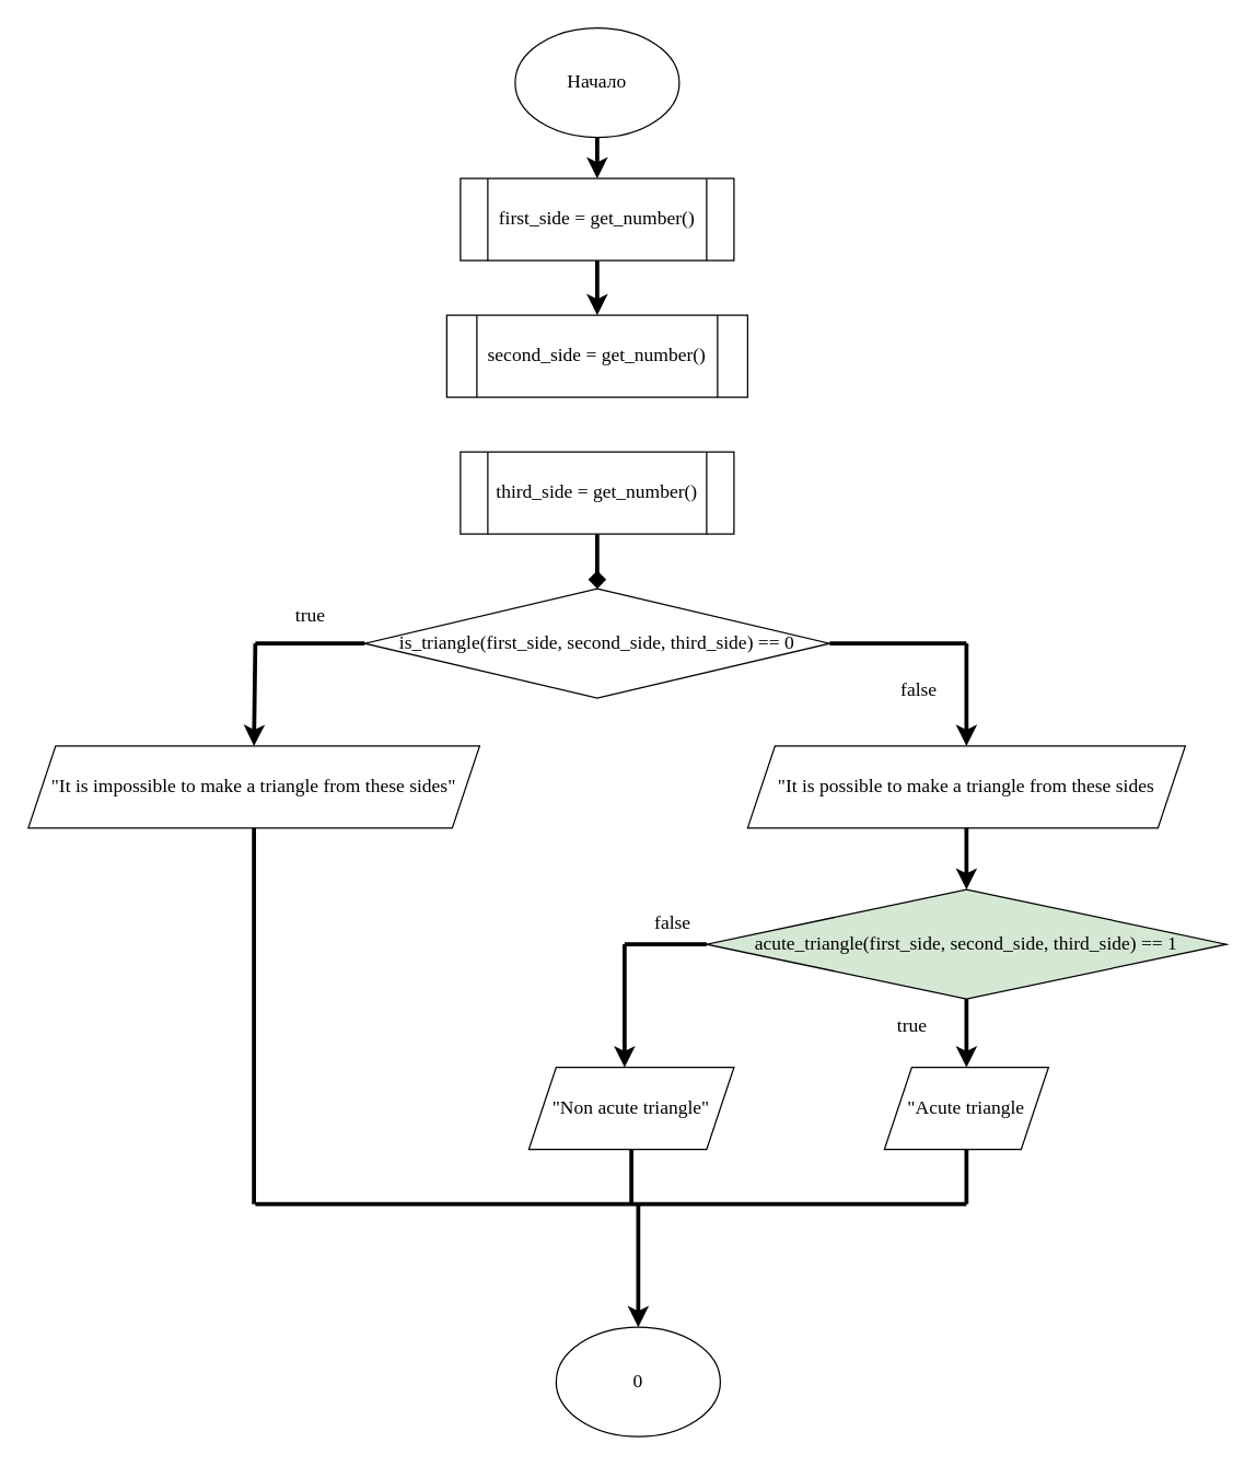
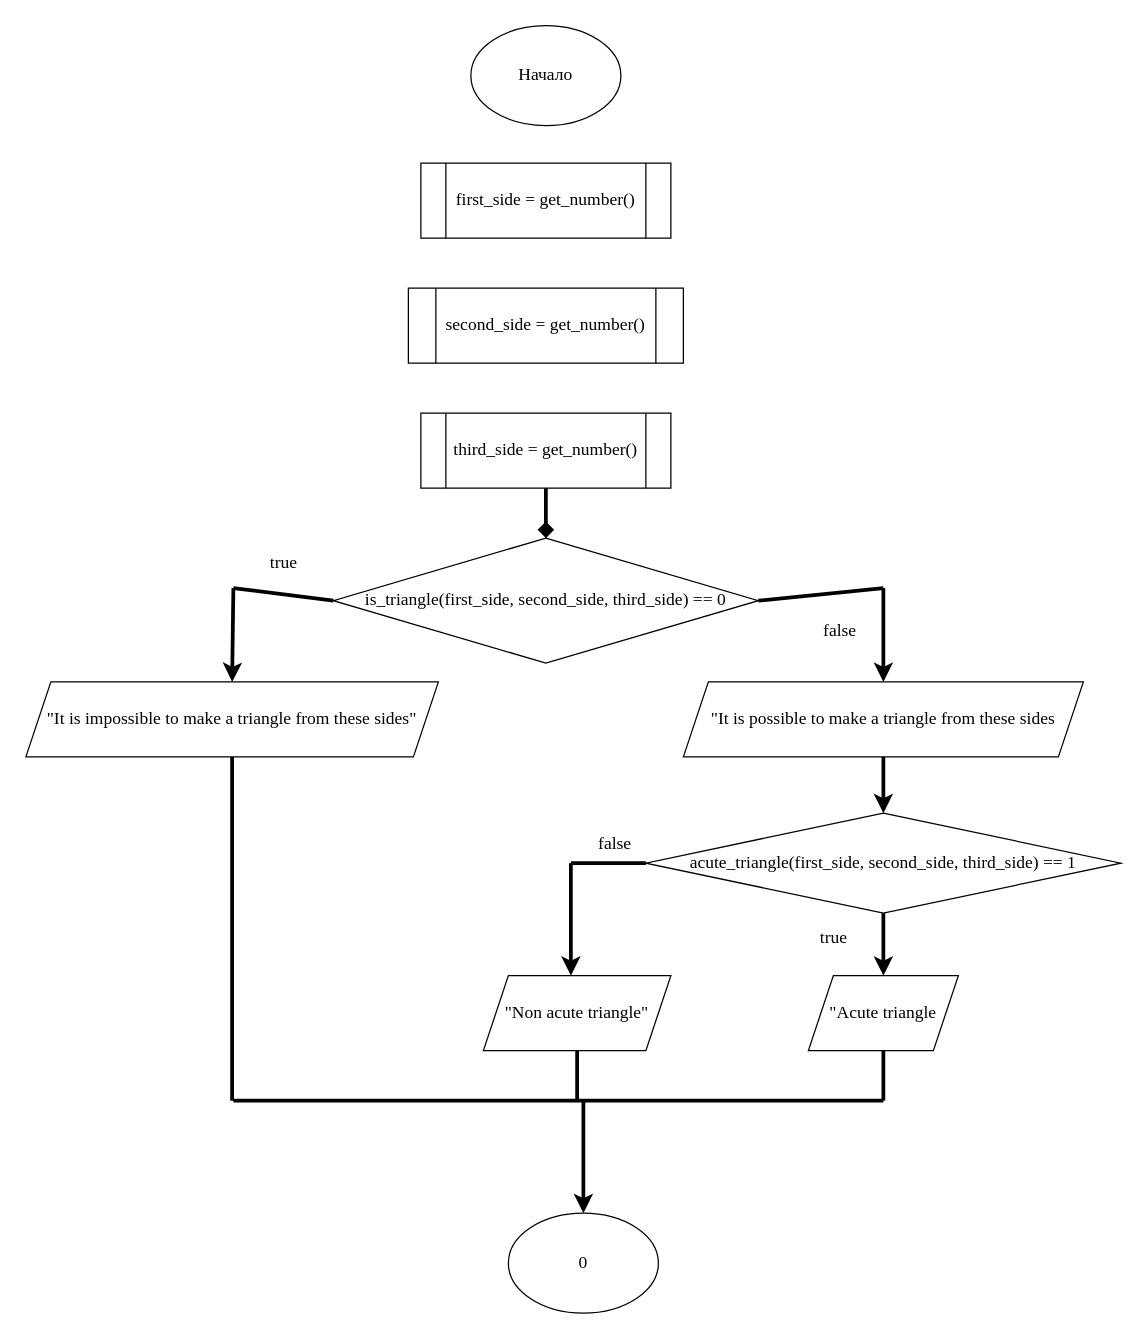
  <mxCell id="0" />
  <mxCell id="1" parent="0" />
- <mxCell id="2" value="" style="edgeStyle=none;html=1;fontFamily=Times New Roman;fontSize=14;fontColor=#000000;strokeColor=#000000;strokeWidth=3;" edge="1" parent="1" source="3" target="5"><mxGeometry relative="1" as="geometry" /></mxCell>
  <mxCell id="3" value="&lt;font color=&quot;#000000&quot; style=&quot;font-size: 14px;&quot; face=&quot;Times New Roman&quot;&gt;Начало&lt;/font&gt;" style="ellipse;whiteSpace=wrap;html=1;fillColor=#FFFFFF;strokeColor=#000000;" vertex="1" parent="1"><mxGeometry x="376" width="120" height="80" as="geometry" y="20" /></mxCell>
- <mxCell id="4" value="" style="edgeStyle=none;html=1;strokeColor=#000000;strokeWidth=3;fontFamily=Times New Roman;fontSize=14;fontColor=#000000;" edge="1" parent="1" source="5" target="6"><mxGeometry relative="1" as="geometry" /></mxCell>
  <mxCell id="5" value="first_side = get_number()" style="shape=process;whiteSpace=wrap;html=1;backgroundOutline=1;strokeColor=#000000;fontFamily=Times New Roman;fontSize=14;fontColor=#000000;fillColor=#FFFFFF;" vertex="1" parent="1"><mxGeometry x="336" y="130" width="200" height="60" as="geometry" /></mxCell>
  <mxCell id="6" value="second_side = get_number()" style="shape=process;whiteSpace=wrap;html=1;backgroundOutline=1;strokeColor=#000000;fontFamily=Times New Roman;fontSize=14;fontColor=#000000;fillColor=#FFFFFF;" vertex="1" parent="1"><mxGeometry x="326" y="230" width="220" height="60" as="geometry" /></mxCell>
  <mxCell id="7" value="" style="edgeStyle=none;html=1;strokeColor=#000000;strokeWidth=3;fontFamily=Times New Roman;fontSize=14;fontColor=#000000;endArrow=diamond;" edge="1" parent="1" source="8" target="9"><mxGeometry relative="1" as="geometry" /></mxCell>
  <mxCell id="8" value="third_side = get_number()" style="shape=process;whiteSpace=wrap;html=1;backgroundOutline=1;strokeColor=#000000;fontFamily=Times New Roman;fontSize=14;fontColor=#000000;fillColor=#FFFFFF;" vertex="1" parent="1"><mxGeometry x="336" y="330" width="200" height="60" as="geometry" /></mxCell>
- <mxCell id="9" value="is_triangle(first_side, second_side, third_side) == 0" style="rhombus;whiteSpace=wrap;html=1;strokeColor=#000000;fontFamily=Times New Roman;fontSize=14;fontColor=#000000;fillColor=#FFFFFF;" vertex="1" parent="1"><mxGeometry x="266" y="430" width="340" height="80" as="geometry" /></mxCell>
+ <mxCell id="9" value="is_triangle(first_side, second_side, third_side) == 0" style="rhombus;whiteSpace=wrap;html=1;strokeColor=#000000;fontFamily=Times New Roman;fontSize=14;fontColor=#000000;fillColor=#FFFFFF;" vertex="1" parent="1"><mxGeometry x="266" y="430" width="340" height="100" as="geometry" /></mxCell>
  <mxCell id="10" value="" style="endArrow=none;html=1;strokeColor=#000000;strokeWidth=3;fontFamily=Times New Roman;fontSize=14;fontColor=#000000;exitX=0;exitY=0.5;exitDx=0;exitDy=0;" edge="1" parent="1" source="9"><mxGeometry width="50" height="50" relative="1" as="geometry"><mxPoint x="366" y="490" as="sourcePoint" /><mxPoint x="186" y="470" as="targetPoint" /></mxGeometry></mxCell>
  <mxCell id="11" value="" style="endArrow=classic;html=1;strokeColor=#000000;strokeWidth=3;fontFamily=Times New Roman;fontSize=14;fontColor=#000000;entryX=0.5;entryY=0;entryDx=0;entryDy=0;" edge="1" parent="1" target="12"><mxGeometry width="50" height="50" relative="1" as="geometry"><mxPoint x="186" y="470" as="sourcePoint" /><mxPoint x="186" y="550" as="targetPoint" /></mxGeometry></mxCell>
  <mxCell id="12" value="&quot;It is impossible to make a triangle from these sides&quot;" style="shape=parallelogram;perimeter=parallelogramPerimeter;whiteSpace=wrap;html=1;fixedSize=1;strokeColor=#000000;fontFamily=Times New Roman;fontSize=14;fontColor=#000000;fillColor=#FFFFFF;" vertex="1" parent="1"><mxGeometry x="20" y="545" width="330" height="60" as="geometry" /></mxCell>
  <mxCell id="13" value="true" style="text;html=1;align=center;verticalAlign=middle;resizable=0;points=[];autosize=1;strokeColor=none;fillColor=none;fontSize=14;fontFamily=Times New Roman;fontColor=#000000;" vertex="1" parent="1"><mxGeometry x="201" y="435" width="50" height="30" as="geometry" /></mxCell>
  <mxCell id="14" value="" style="endArrow=classic;html=1;strokeColor=#000000;strokeWidth=3;fontFamily=Times New Roman;fontSize=14;fontColor=#000000;entryX=0.5;entryY=0;entryDx=0;entryDy=0;" edge="1" parent="1" target="16"><mxGeometry width="50" height="50" relative="1" as="geometry"><mxPoint x="706" y="470" as="sourcePoint" /><mxPoint x="706" y="530" as="targetPoint" /></mxGeometry></mxCell>
  <mxCell id="15" value="false" style="text;html=1;align=center;verticalAlign=middle;resizable=0;points=[];autosize=1;strokeColor=none;fillColor=none;fontSize=14;fontFamily=Times New Roman;fontColor=#000000;" vertex="1" parent="1"><mxGeometry x="646" y="490" width="50" height="30" as="geometry" /></mxCell>
  <mxCell id="16" value="&quot;It is possible to make a triangle from these sides" style="shape=parallelogram;perimeter=parallelogramPerimeter;whiteSpace=wrap;html=1;fixedSize=1;strokeColor=#000000;fontFamily=Times New Roman;fontSize=14;fontColor=#000000;fillColor=#FFFFFF;" vertex="1" parent="1"><mxGeometry x="546" y="545" width="320" height="60" as="geometry" /></mxCell>
  <mxCell id="17" value="" style="endArrow=none;html=1;strokeColor=#000000;strokeWidth=3;fontFamily=Times New Roman;fontSize=14;fontColor=#000000;exitX=1;exitY=0.5;exitDx=0;exitDy=0;" edge="1" parent="1" source="9"><mxGeometry width="50" height="50" relative="1" as="geometry"><mxPoint x="556" y="580" as="sourcePoint" /><mxPoint x="706" y="470" as="targetPoint" /></mxGeometry></mxCell>
  <mxCell id="18" value="" style="endArrow=classic;html=1;strokeColor=#000000;strokeWidth=3;fontFamily=Times New Roman;fontSize=14;fontColor=#000000;exitX=0.5;exitY=1;exitDx=0;exitDy=0;" edge="1" parent="1" source="16"><mxGeometry width="50" height="50" relative="1" as="geometry"><mxPoint x="686" y="670" as="sourcePoint" /><mxPoint x="706" y="650" as="targetPoint" /></mxGeometry></mxCell>
  <mxCell id="19" value="" style="edgeStyle=none;html=1;strokeColor=#000000;strokeWidth=3;fontFamily=Times New Roman;fontSize=14;fontColor=#000000;" edge="1" parent="1" source="20" target="21"><mxGeometry relative="1" as="geometry" /></mxCell>
- <mxCell id="20" value="acute_triangle(first_side, second_side, third_side) == 1" style="rhombus;whiteSpace=wrap;html=1;strokeColor=#000000;fontFamily=Times New Roman;fontSize=14;fontColor=#000000;fillColor=#d5e8d4;" vertex="1" parent="1"><mxGeometry x="516" y="650" width="380" height="80" as="geometry" /></mxCell>
+ <mxCell id="20" value="acute_triangle(first_side, second_side, third_side) == 1" style="rhombus;whiteSpace=wrap;html=1;strokeColor=#000000;fontFamily=Times New Roman;fontSize=14;fontColor=#000000;fillColor=#FFFFFF;" vertex="1" parent="1"><mxGeometry x="516" y="650" width="380" height="80" as="geometry" /></mxCell>
  <mxCell id="21" value="&quot;Acute triangle" style="shape=parallelogram;perimeter=parallelogramPerimeter;whiteSpace=wrap;html=1;fixedSize=1;strokeColor=#000000;fontFamily=Times New Roman;fontSize=14;fontColor=#000000;fillColor=#FFFFFF;" vertex="1" parent="1"><mxGeometry x="646" y="780" width="120" height="60" as="geometry" /></mxCell>
  <mxCell id="22" value="true" style="text;html=1;align=center;verticalAlign=middle;resizable=0;points=[];autosize=1;strokeColor=none;fillColor=none;fontSize=14;fontFamily=Times New Roman;fontColor=#000000;" vertex="1" parent="1"><mxGeometry x="641" y="735" width="50" height="30" as="geometry" /></mxCell>
  <mxCell id="23" value="" style="endArrow=none;html=1;strokeColor=#000000;strokeWidth=3;fontFamily=Times New Roman;fontSize=14;fontColor=#000000;entryX=0;entryY=0.5;entryDx=0;entryDy=0;" edge="1" parent="1" target="20"><mxGeometry width="50" height="50" relative="1" as="geometry"><mxPoint x="456" y="690" as="sourcePoint" /><mxPoint x="566" y="670" as="targetPoint" /></mxGeometry></mxCell>
  <mxCell id="24" value="" style="endArrow=classic;html=1;strokeColor=#000000;strokeWidth=3;fontFamily=Times New Roman;fontSize=14;fontColor=#000000;" edge="1" parent="1"><mxGeometry width="50" height="50" relative="1" as="geometry"><mxPoint x="456" y="690" as="sourcePoint" /><mxPoint x="456" y="780" as="targetPoint" /></mxGeometry></mxCell>
  <mxCell id="25" value="&quot;Non acute triangle&quot;" style="shape=parallelogram;perimeter=parallelogramPerimeter;whiteSpace=wrap;html=1;fixedSize=1;strokeColor=#000000;fontFamily=Times New Roman;fontSize=14;fontColor=#000000;fillColor=#FFFFFF;" vertex="1" parent="1"><mxGeometry x="386" y="780" width="150" height="60" as="geometry" /></mxCell>
  <mxCell id="26" value="false" style="text;html=1;align=center;verticalAlign=middle;resizable=0;points=[];autosize=1;strokeColor=none;fillColor=none;fontSize=14;fontFamily=Times New Roman;fontColor=#000000;" vertex="1" parent="1"><mxGeometry x="466" y="660" width="50" height="30" as="geometry" /></mxCell>
  <mxCell id="27" value="" style="endArrow=none;html=1;strokeColor=#000000;strokeWidth=3;fontFamily=Times New Roman;fontSize=14;fontColor=#000000;entryX=0.5;entryY=1;entryDx=0;entryDy=0;" edge="1" parent="1" target="12"><mxGeometry width="50" height="50" relative="1" as="geometry"><mxPoint x="185" y="880" as="sourcePoint" /><mxPoint x="386" y="800" as="targetPoint" /></mxGeometry></mxCell>
  <mxCell id="28" value="" style="endArrow=none;html=1;strokeColor=#000000;strokeWidth=3;fontFamily=Times New Roman;fontSize=14;fontColor=#000000;exitX=0.5;exitY=1;exitDx=0;exitDy=0;" edge="1" parent="1" source="25"><mxGeometry width="50" height="50" relative="1" as="geometry"><mxPoint x="416" y="820" as="sourcePoint" /><mxPoint x="461" y="880" as="targetPoint" /></mxGeometry></mxCell>
  <mxCell id="29" value="" style="endArrow=none;html=1;strokeColor=#000000;strokeWidth=3;fontFamily=Times New Roman;fontSize=14;fontColor=#000000;exitX=0.5;exitY=1;exitDx=0;exitDy=0;" edge="1" parent="1" source="21"><mxGeometry width="50" height="50" relative="1" as="geometry"><mxPoint x="596" y="820" as="sourcePoint" /><mxPoint x="706" y="880" as="targetPoint" /></mxGeometry></mxCell>
  <mxCell id="30" value="" style="endArrow=none;html=1;strokeColor=#000000;strokeWidth=3;fontFamily=Times New Roman;fontSize=14;fontColor=#000000;" edge="1" parent="1"><mxGeometry width="50" height="50" relative="1" as="geometry"><mxPoint x="186" y="880" as="sourcePoint" /><mxPoint x="706" y="880" as="targetPoint" /></mxGeometry></mxCell>
  <mxCell id="31" value="" style="endArrow=classic;html=1;strokeColor=#000000;strokeWidth=3;fontFamily=Times New Roman;fontSize=14;fontColor=#000000;" edge="1" parent="1"><mxGeometry width="50" height="50" relative="1" as="geometry"><mxPoint x="466" y="880" as="sourcePoint" /><mxPoint x="466" y="970" as="targetPoint" /></mxGeometry></mxCell>
  <mxCell id="32" value="0" style="ellipse;whiteSpace=wrap;html=1;strokeColor=#000000;fontFamily=Times New Roman;fontSize=14;fontColor=#000000;fillColor=#FFFFFF;" vertex="1" parent="1"><mxGeometry x="406" y="970" width="120" height="80" as="geometry" /></mxCell>
